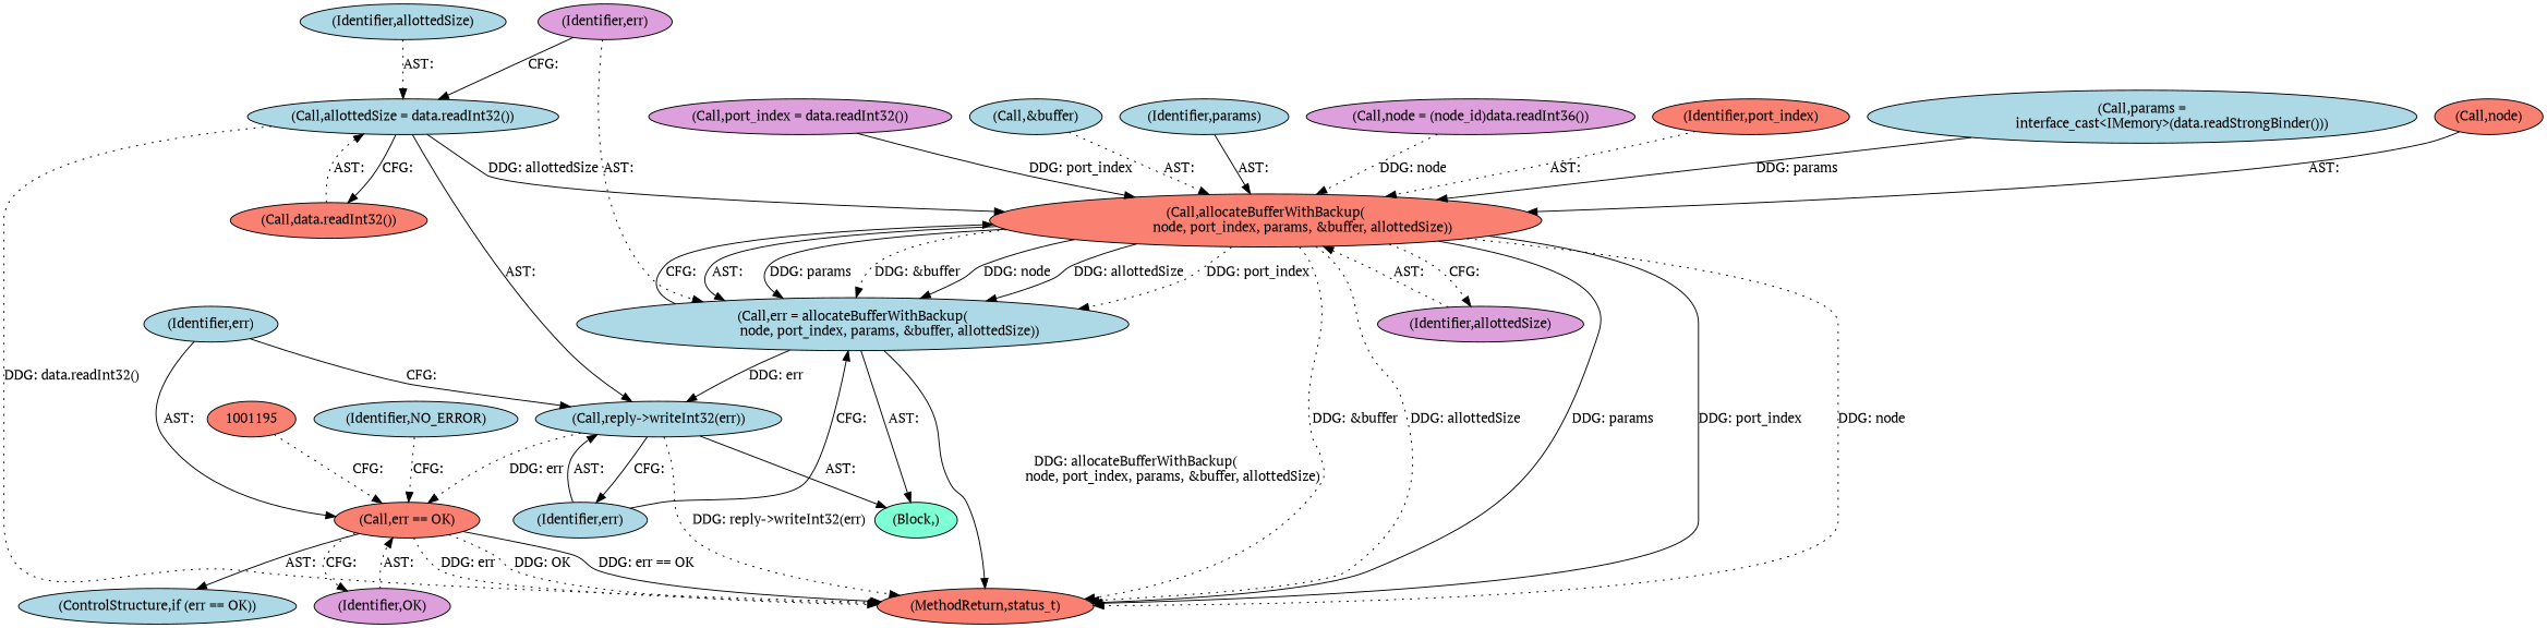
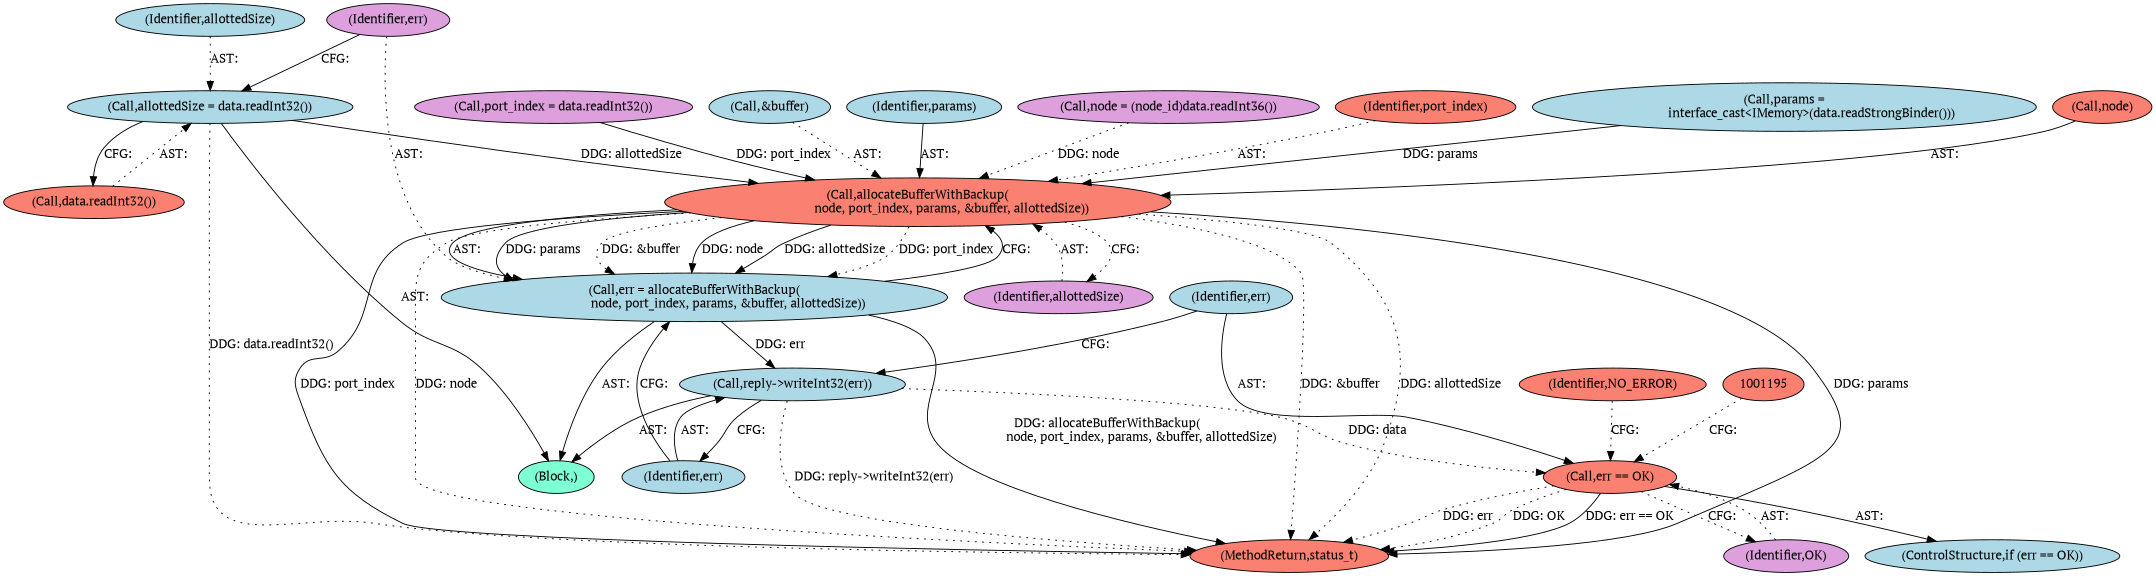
  digraph {
    fontname="PT Serif"
    node [fillcolor=lightblue fontname="PT Serif" style=filled]
    edge [fontname="PT Serif" style=solid]
    n1 [label="(Call,allottedSize = data.readInt32())"]
    n2 [fillcolor=salmon label="(Call,allocateBufferWithBackup(\n                    node, port_index, params, &buffer, allottedSize))"]
    n3 [fillcolor=salmon label="(Call,data.readInt32())"]
    n4 [fillcolor=aquamarine label="(Block,)"]
    n5 [fillcolor=salmon label="(MethodReturn,status_t)"]
    n6 [label="(Call,err = allocateBufferWithBackup(\n                    node, port_index, params, &buffer, allottedSize))"]
    n7 [fillcolor=plum label="(Identifier,allottedSize)"]
    n8 [label="(Call,reply->writeInt32(err))"]
    n9 [fillcolor=salmon label="(Call,err == OK)"]
    n10 [label="(Identifier,err)"]
    n11 [fillcolor=plum label="(Identifier,OK)"]
    n12 [label="(ControlStructure,if (err == OK))"]
    n13 [fillcolor=salmon label="(Call,node)"]
    n14 [fillcolor=plum label="(Call,port_index = data.readInt32())"]
    n15 [label="(Identifier,err)"]
    n16 [label="(Call,&buffer)"]
    n17 [fillcolor=plum label="(Identifier,err)"]
    n18 [label="(Identifier,allottedSize)"]
    n19 [label="(Identifier,params)"]
    n20 [fillcolor=plum label="(Call,node = (node_id)data.readInt36())"]
    n21 [fillcolor=salmon label="(Identifier,port_index)"]
-   n22 [label="(Identifier,NO_ERROR)"]
+   n22 [fillcolor=salmon label="(Identifier,NO_ERROR)"]
    n23 [label="(Call,params =\n                interface_cast<IMemory>(data.readStrongBinder()))"]
    1001195 [fillcolor=salmon]
    n1 -> n2 [label="DDG: allottedSize"]
    n1 -> n3 [label="CFG: "]
-   n1 -> n8 [label="AST: "]
+   n1 -> n4 [label="AST: "]
    n1 -> n5 [label="DDG: data.readInt32()" style=dotted]
    n2 -> n5 [label="DDG: allottedSize" style=dotted]
    n2 -> n5 [label="DDG: params"]
    n2 -> n5 [label="DDG: port_index"]
    n2 -> n5 [label="DDG: node" style=dotted]
    n2 -> n5 [label="DDG: &buffer" style=dotted]
    n2 -> n6 [label="AST: "]
    n2 -> n6 [label="DDG: params"]
    n2 -> n6 [label="DDG: &buffer" style=dotted]
    n2 -> n6 [label="DDG: node"]
    n2 -> n6 [label="DDG: allottedSize"]
    n2 -> n6 [label="DDG: port_index" style=dotted]
    n2 -> n7 [label="CFG: " style=dotted]
    n3 -> n1 [label="AST: " style=dotted]
    n6 -> n2 [label="CFG: "]
    n6 -> n4 [label="AST: "]
    n6 -> n5 [label="DDG: allocateBufferWithBackup(\n                    node, port_index, params, &buffer, allottedSize)"]
    n6 -> n8 [label="DDG: err"]
    n7 -> n2 [label="AST: " style=dotted]
    n8 -> n4 [label="AST: "]
    n8 -> n5 [label="DDG: reply->writeInt32(err)" style=dotted]
-   n8 -> n9 [label="DDG: err" style=dotted]
+   n8 -> n9 [label="DDG: data" style=dotted]
    n8 -> n10 [label="CFG: "]
    n9 -> n5 [label="DDG: err == OK"]
    n9 -> n5 [label="DDG: err" style=dotted]
    n9 -> n5 [label="DDG: OK" style=dotted]
    n9 -> n11 [label="CFG: " style=dotted]
    n9 -> n12 [label="AST: "]
    n10 -> n6 [label="CFG: "]
    n10 -> n8 [label="AST: "]
    n11 -> n9 [label="AST: " style=dotted]
    n13 -> n2 [label="AST: "]
    n14 -> n2 [label="DDG: port_index"]
    n15 -> n8 [label="CFG: "]
    n15 -> n9 [label="AST: "]
    n16 -> n2 [label="AST: " style=dotted]
    n17 -> n1 [label="CFG: "]
    n17 -> n6 [label="AST: " style=dotted]
    n18 -> n1 [label="AST: " style=dotted]
    n19 -> n2 [label="AST: "]
    n20 -> n2 [label="DDG: node" style=dotted]
    n21 -> n2 [label="AST: " style=dotted]
    n22 -> n9 [label="CFG: " style=dotted]
    n23 -> n2 [label="DDG: params"]
    1001195 -> n9 [label="CFG: " style=dotted]
  }
